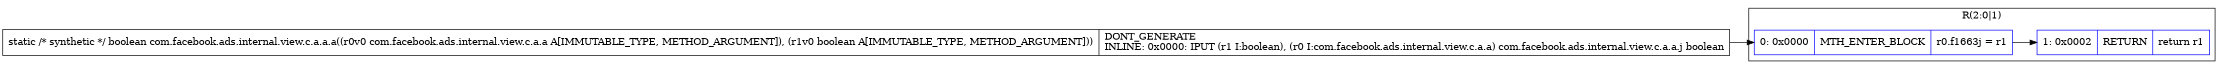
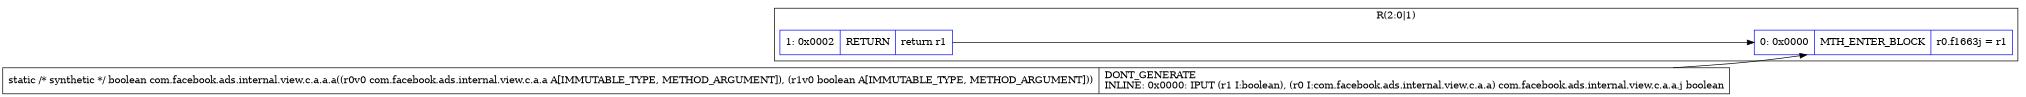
  digraph {
    rankdir=LR
    node [color=blue shape=record]
    n1 [label="{0\:\ 0x0000|MTH_ENTER_BLOCK\l|r0.f1663j = r1\l}"]
    n2 [label="{1\:\ 0x0002|RETURN\l|return r1\l}"]
    n3 [label="{static \/* synthetic *\/ boolean com.facebook.ads.internal.view.c.a.a.a((r0v0 com.facebook.ads.internal.view.c.a.a A[IMMUTABLE_TYPE, METHOD_ARGUMENT]), (r1v0 boolean A[IMMUTABLE_TYPE, METHOD_ARGUMENT]))  | DONT_GENERATE\lINLINE: 0x0000: IPUT  (r1 I:boolean), (r0 I:com.facebook.ads.internal.view.c.a.a) com.facebook.ads.internal.view.c.a.a.j boolean\l}" color=""]
    subgraph cluster_1 {
      label="R(2:0|1)"
      n1
      n2
    }
-   n1 -> n2
+   n2 -> n1
    n3 -> n1
  }
